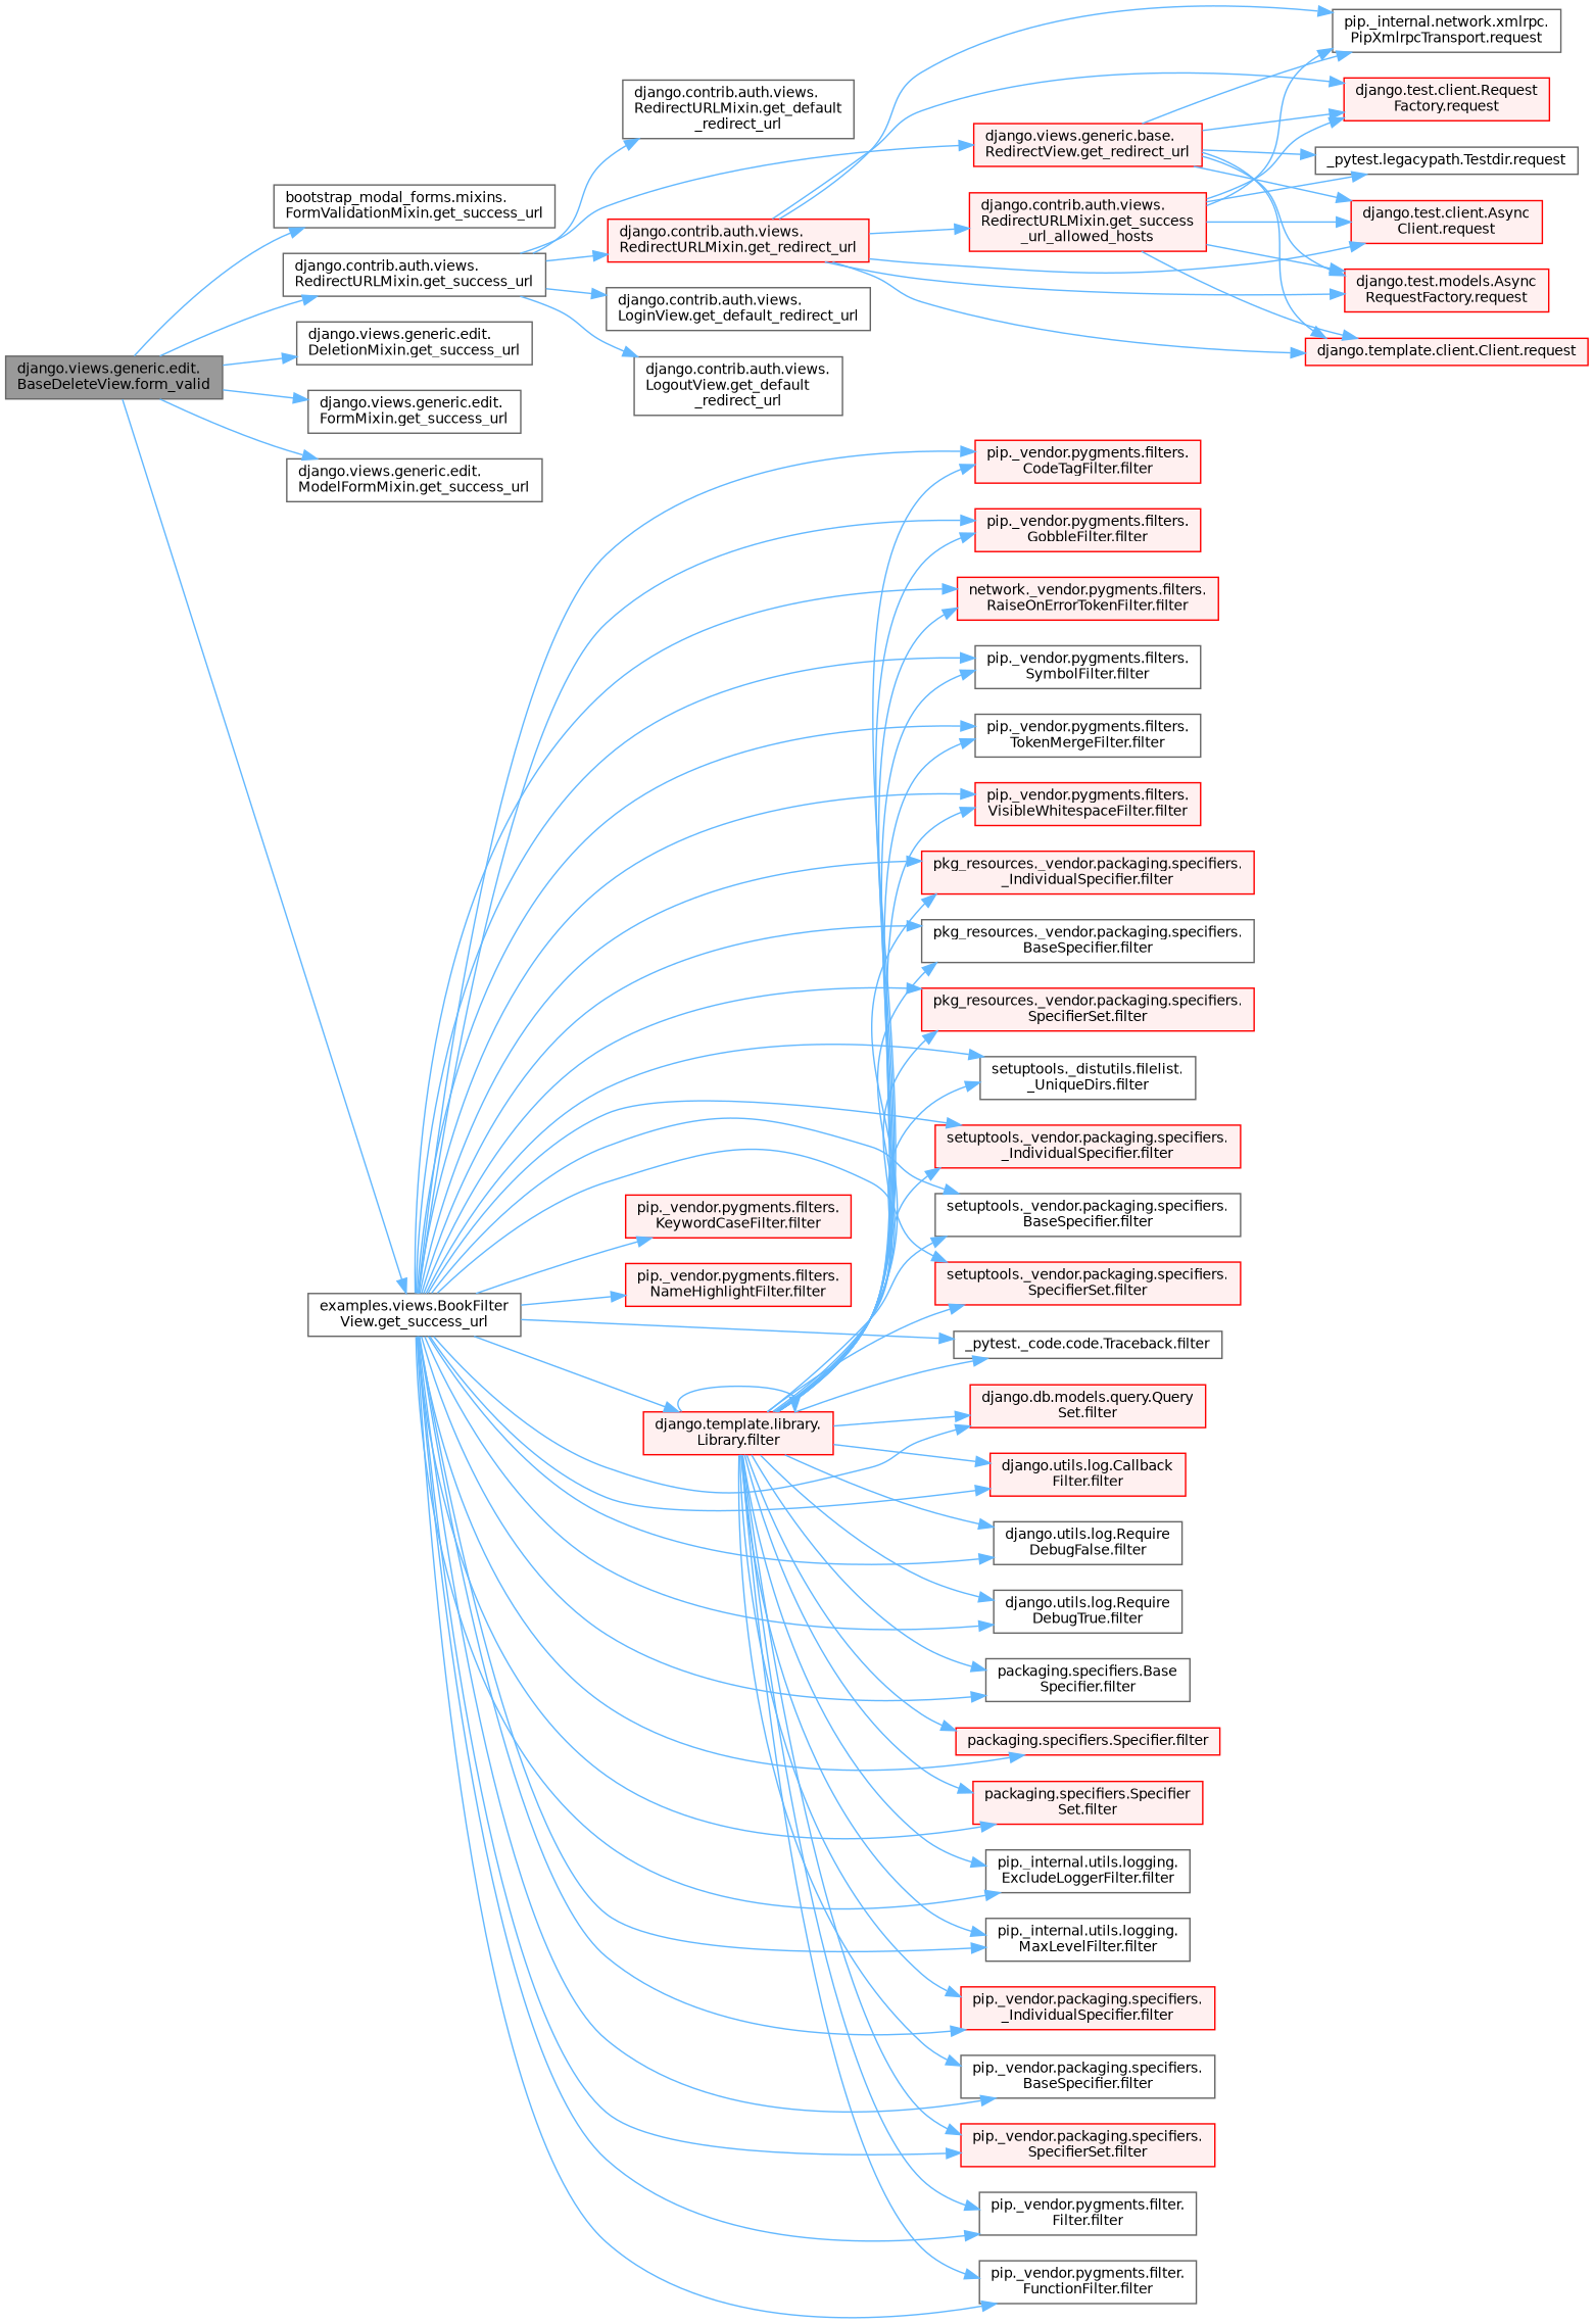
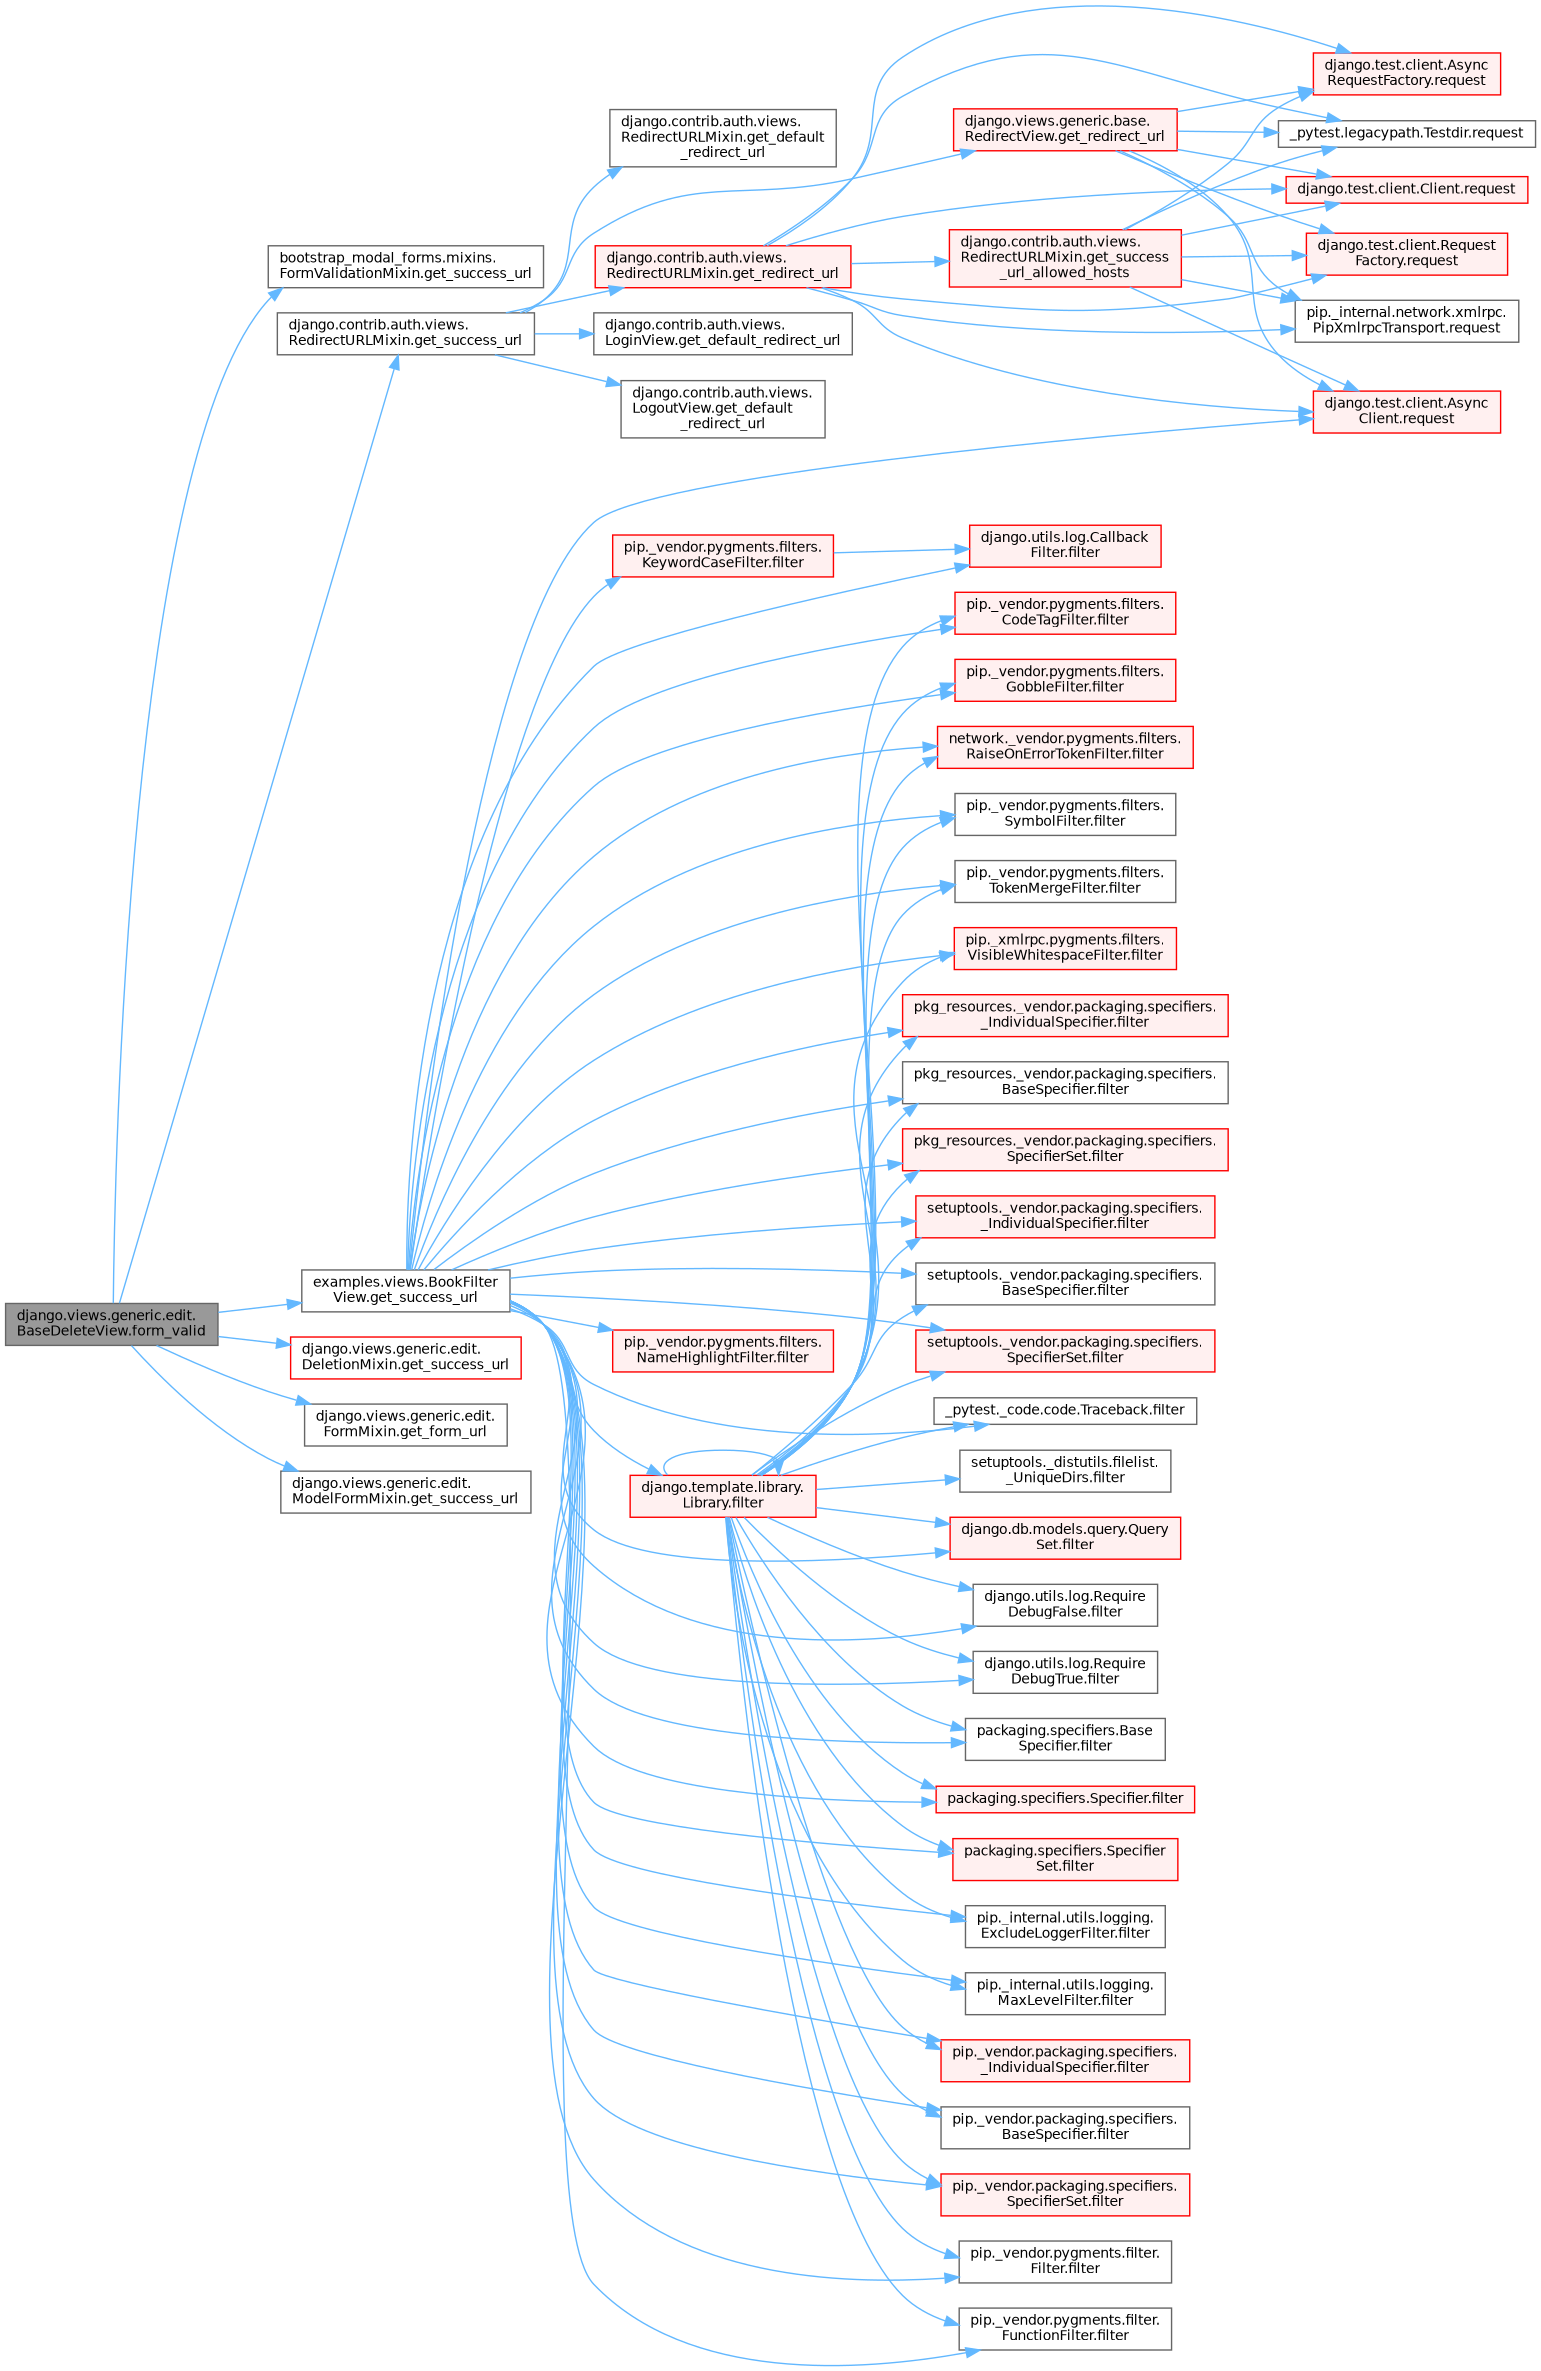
  digraph {
    rankdir=LR
    node [color=grey40 fillcolor=white fontname=Helvetica fontsize=10 shape=box style=filled]
    edge [color=steelblue1 fontname=Helvetica fontsize=10 labelfontname=Helvetica labelfontsize=10 style=solid]
    n1 [color=gray40 fillcolor=grey60 fontcolor=black height=0.2 label="django.views.generic.edit.\lBaseDeleteView.form_valid" width=0.4]
    n2 [height=0.2 label="bootstrap_modal_forms.mixins.\lFormValidationMixin.get_success_url" width=0.4]
    n3 [height=0.2 label="django.contrib.auth.views.\lRedirectURLMixin.get_success_url" width=0.4]
-   n4 [height=0.2 label="django.views.generic.edit.\lDeletionMixin.get_success_url" width=0.4]
-   n5 [height=0.2 label="django.views.generic.edit.\lFormMixin.get_success_url" width=0.4]
+   n4 [color=red height=0.2 label="django.views.generic.edit.\lDeletionMixin.get_success_url" width=0.4]
+   n5 [height=0.2 label="django.views.generic.edit.\lFormMixin.get_form_url" width=0.4]
    n6 [height=0.2 label="django.views.generic.edit.\lModelFormMixin.get_success_url" width=0.4]
    n7 [height=0.2 label="examples.views.BookFilter\lView.get_success_url" width=0.4]
    n8 [height=0.2 label="django.contrib.auth.views.\lLoginView.get_default_redirect_url" width=0.4]
    n9 [height=0.2 label="django.contrib.auth.views.\lLogoutView.get_default\l_redirect_url" width=0.4]
    n10 [height=0.2 label="django.contrib.auth.views.\lRedirectURLMixin.get_default\l_redirect_url" width=0.4]
    n11 [color=red fillcolor="#FFF0F0" height=0.2 label="django.contrib.auth.views.\lRedirectURLMixin.get_redirect_url" width=0.4]
    n12 [color=red fillcolor="#FFF0F0" height=0.2 label="django.views.generic.base.\lRedirectView.get_redirect_url" width=0.4]
    n13 [height=0.2 label="_pytest._code.code.Traceback.filter" width=0.4]
    n14 [color=red fillcolor="#FFF0F0" height=0.2 label="django.db.models.query.Query\lSet.filter" width=0.4]
    n15 [color=red fillcolor="#FFF0F0" height=0.2 label="django.template.library.\lLibrary.filter" width=0.4]
    n16 [color=red fillcolor="#FFF0F0" height=0.2 label="django.utils.log.Callback\lFilter.filter" width=0.4]
    n17 [height=0.2 label="django.utils.log.Require\lDebugFalse.filter" width=0.4]
    n18 [height=0.2 label="django.utils.log.Require\lDebugTrue.filter" width=0.4]
    n19 [height=0.2 label="packaging.specifiers.Base\lSpecifier.filter" width=0.4]
    n20 [color=red fillcolor="#FFF0F0" height=0.2 label="packaging.specifiers.Specifier.filter" width=0.4]
    n21 [color=red fillcolor="#FFF0F0" height=0.2 label="packaging.specifiers.Specifier\lSet.filter" width=0.4]
    n22 [height=0.2 label="pip._internal.utils.logging.\lExcludeLoggerFilter.filter" width=0.4]
    n23 [height=0.2 label="pip._internal.utils.logging.\lMaxLevelFilter.filter" width=0.4]
    n24 [color=red fillcolor="#FFF0F0" height=0.2 label="pip._vendor.packaging.specifiers.\l_IndividualSpecifier.filter" width=0.4]
    n25 [height=0.2 label="pip._vendor.packaging.specifiers.\lBaseSpecifier.filter" width=0.4]
    n26 [color=red fillcolor="#FFF0F0" height=0.2 label="pip._vendor.packaging.specifiers.\lSpecifierSet.filter" width=0.4]
    n27 [height=0.2 label="pip._vendor.pygments.filter.\lFilter.filter" width=0.4]
    n28 [height=0.2 label="pip._vendor.pygments.filter.\lFunctionFilter.filter" width=0.4]
    n29 [color=red fillcolor="#FFF0F0" height=0.2 label="pip._vendor.pygments.filters.\lCodeTagFilter.filter" width=0.4]
    n30 [color=red fillcolor="#FFF0F0" height=0.2 label="pip._vendor.pygments.filters.\lGobbleFilter.filter" width=0.4]
    n31 [color=red fillcolor="#FFF0F0" height=0.2 label="pip._vendor.pygments.filters.\lKeywordCaseFilter.filter" width=0.4]
    n32 [color=red fillcolor="#FFF0F0" height=0.2 label="pip._vendor.pygments.filters.\lNameHighlightFilter.filter" width=0.4]
    n33 [color=red fillcolor="#FFF0F0" height=0.2 label="network._vendor.pygments.filters.\lRaiseOnErrorTokenFilter.filter" width=0.4]
    n34 [height=0.2 label="pip._vendor.pygments.filters.\lSymbolFilter.filter" width=0.4]
    n35 [height=0.2 label="pip._vendor.pygments.filters.\lTokenMergeFilter.filter" width=0.4]
-   n36 [color=red fillcolor="#FFF0F0" height=0.2 label="pip._vendor.pygments.filters.\lVisibleWhitespaceFilter.filter" width=0.4]
+   n36 [color=red fillcolor="#FFF0F0" height=0.2 label="pip._xmlrpc.pygments.filters.\lVisibleWhitespaceFilter.filter" width=0.4]
    n37 [color=red fillcolor="#FFF0F0" height=0.2 label="pkg_resources._vendor.packaging.specifiers.\l_IndividualSpecifier.filter" width=0.4]
    n38 [height=0.2 label="pkg_resources._vendor.packaging.specifiers.\lBaseSpecifier.filter" width=0.4]
    n39 [color=red fillcolor="#FFF0F0" height=0.2 label="pkg_resources._vendor.packaging.specifiers.\lSpecifierSet.filter" width=0.4]
    n40 [height=0.2 label="setuptools._distutils.filelist.\l_UniqueDirs.filter" width=0.4]
    n41 [color=red fillcolor="#FFF0F0" height=0.2 label="setuptools._vendor.packaging.specifiers.\l_IndividualSpecifier.filter" width=0.4]
    n42 [height=0.2 label="setuptools._vendor.packaging.specifiers.\lBaseSpecifier.filter" width=0.4]
    n43 [color=red fillcolor="#FFF0F0" height=0.2 label="setuptools._vendor.packaging.specifiers.\lSpecifierSet.filter" width=0.4]
    n44 [color=red fillcolor="#FFF0F0" height=0.2 label="django.contrib.auth.views.\lRedirectURLMixin.get_success\l_url_allowed_hosts" width=0.4]
    n45 [height=0.2 label="_pytest.legacypath.Testdir.request" width=0.4]
    n46 [color=red fillcolor="#FFF0F0" height=0.2 label="django.test.client.Async\lClient.request" width=0.4]
-   n47 [color=red fillcolor="#FFF0F0" height=0.2 label="django.test.models.Async\lRequestFactory.request" width=0.4]
-   n48 [color=red fillcolor="#FFF0F0" height=0.2 label="django.template.client.Client.request" width=0.4]
+   n47 [color=red fillcolor="#FFF0F0" height=0.2 label="django.test.client.Async\lRequestFactory.request" width=0.4]
+   n48 [color=red fillcolor="#FFF0F0" height=0.2 label="django.test.client.Client.request" width=0.4]
    n49 [color=red fillcolor="#FFF0F0" height=0.2 label="django.test.client.Request\lFactory.request" width=0.4]
    n50 [height=0.2 label="pip._internal.network.xmlrpc.\lPipXmlrpcTransport.request" width=0.4]
    n1 -> n2
    n1 -> n3
    n1 -> n4
    n1 -> n5
    n1 -> n6
    n1 -> n7
    n3 -> n8
    n3 -> n9
    n3 -> n10
    n3 -> n11
    n3 -> n12
    n7 -> n13
    n7 -> n14
    n7 -> n15
    n7 -> n16
    n7 -> n17
    n7 -> n18
    n7 -> n19
    n7 -> n20
    n7 -> n21
    n7 -> n22
    n7 -> n23
    n7 -> n24
    n7 -> n25
    n7 -> n26
    n7 -> n27
    n7 -> n28
    n7 -> n29
    n7 -> n30
    n7 -> n31
    n7 -> n32
    n7 -> n33
    n7 -> n34
    n7 -> n35
    n7 -> n36
    n7 -> n37
    n7 -> n38
    n7 -> n39
-   n7 -> n40
+   n7 -> n46
    n7 -> n41
    n7 -> n42
    n7 -> n43
    n11 -> n44
+   n11 -> n45
    n11 -> n46
    n11 -> n47
    n11 -> n48
    n11 -> n49
    n11 -> n50
    n12 -> n45
    n12 -> n46
    n12 -> n47
    n12 -> n48
    n12 -> n49
    n12 -> n50
    n15 -> n13
    n15 -> n14
    n15 -> n15
-   n15 -> n16
+   n31 -> n16
    n15 -> n17
    n15 -> n18
    n15 -> n19
    n15 -> n20
    n15 -> n21
    n15 -> n22
    n15 -> n23
    n15 -> n24
    n15 -> n25
    n15 -> n26
    n15 -> n27
    n15 -> n28
    n15 -> n29
    n15 -> n30
    n15 -> n33
    n15 -> n34
    n15 -> n35
    n15 -> n36
    n15 -> n37
    n15 -> n38
    n15 -> n39
    n15 -> n40
    n15 -> n41
    n15 -> n42
    n15 -> n43
    n44 -> n45
    n44 -> n46
    n44 -> n47
    n44 -> n48
    n44 -> n49
    n44 -> n50
  }
